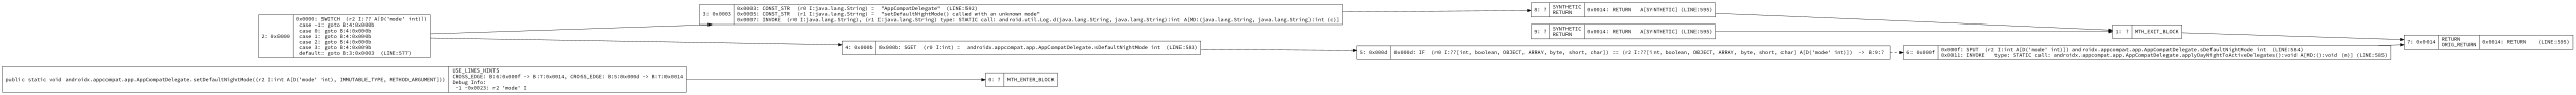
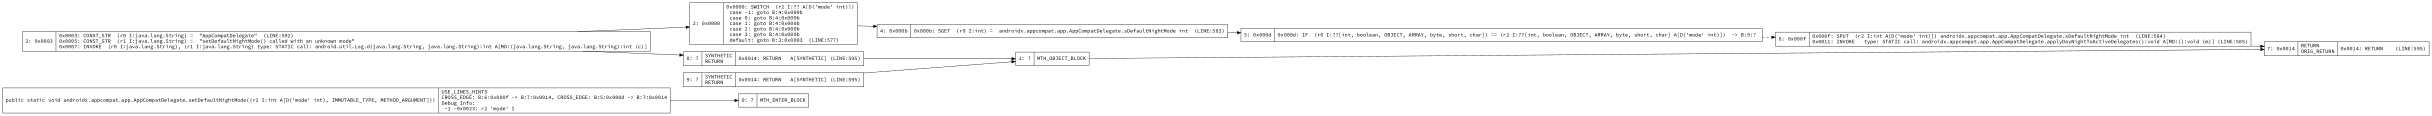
  digraph {
    fontname="Source Code Pro"
    rankdir=LR
    node [fontname="Source Code Pro" shape=record]
    edge [fontname="Source Code Pro"]
    n1 [label="{0\:\ ?|MTH_ENTER_BLOCK\l}"]
    n2 [label="{2\:\ 0x0000|0x0000: SWITCH  (r2 I:?? A[D('mode' int)])\l case \-1: goto B:4:0x000b\l case 0: goto B:4:0x000b\l case 1: goto B:4:0x000b\l case 2: goto B:4:0x000b\l case 3: goto B:4:0x009b\l default: goto B:3:0x0003  (LINE:577)\l}"]
    n3 [label="{3\:\ 0x0003|0x0003: CONST_STR  (r0 I:java.lang.String) =  \"AppCompatDelegate\"  (LINE:592)\l0x0005: CONST_STR  (r1 I:java.lang.String) =  \"setDefaultNightMode() called with an unknown mode\" \l0x0007: INVOKE  (r0 I:java.lang.String), (r1 I:java.lang.String) type: STATIC call: android.util.Log.d(java.lang.String, java.lang.String):int A[MD:(java.lang.String, java.lang.String):int (c)]\l}"]
    n4 [label="{4\:\ 0x000b|0x000b: SGET  (r0 I:int) =  androidx.appcompat.app.AppCompatDelegate.sDefaultNightMode int  (LINE:583)\l}"]
    n5 [label="{8\:\ ?|SYNTHETIC\lRETURN\l|0x0014: RETURN   A[SYNTHETIC] (LINE:595)\l}"]
    n6 [label="{5\:\ 0x000d|0x000d: IF  (r0 I:??[int, boolean, OBJECT, ARRAY, byte, short, char]) == (r2 I:??[int, boolean, OBJECT, ARRAY, byte, short, char] A[D('mode' int)])  \-\> B:9:? \l}"]
-   n7 [label="{1\:\ ?|MTH_EXIT_BLOCK\l}"]
+   n7 [label="{1\:\ ?|MTH_OBJECT_BLOCK\l}"]
    n8 [label="{7\:\ 0x0014|RETURN\lORIG_RETURN\l|0x0014: RETURN    (LINE:595)\l}"]
    n9 [label="{6\:\ 0x000f|0x000f: SPUT  (r2 I:int A[D('mode' int)]) androidx.appcompat.app.AppCompatDelegate.sDefaultNightMode int  (LINE:584)\l0x0011: INVOKE   type: STATIC call: androidx.appcompat.app.AppCompatDelegate.applyDayNightToActiveDelegates():void A[MD:():void (m)] (LINE:585)\l}"]
    n10 [label="{9\:\ ?|SYNTHETIC\lRETURN\l|0x0014: RETURN   A[SYNTHETIC] (LINE:595)\l}"]
    n11 [label="{public static void androidx.appcompat.app.AppCompatDelegate.setDefaultNightMode((r2 I:int A[D('mode' int), IMMUTABLE_TYPE, METHOD_ARGUMENT]))  | USE_LINES_HINTS\lCROSS_EDGE: B:6:0x000f \-\> B:7:0x0014, CROSS_EDGE: B:5:0x000d \-\> B:7:0x0014\lDebug Info:\l  \-1 \-0x0023: r2 'mode' I\l}"]
-   n2 -> n3
+   n3 -> n2
    n2 -> n4
    n3 -> n5
    n4 -> n6
    n5 -> n7
    n6 -> n9 [style=dashed]
    n7 -> n8
    n9 -> n8
    n10 -> n7
    n11 -> n1
  }
